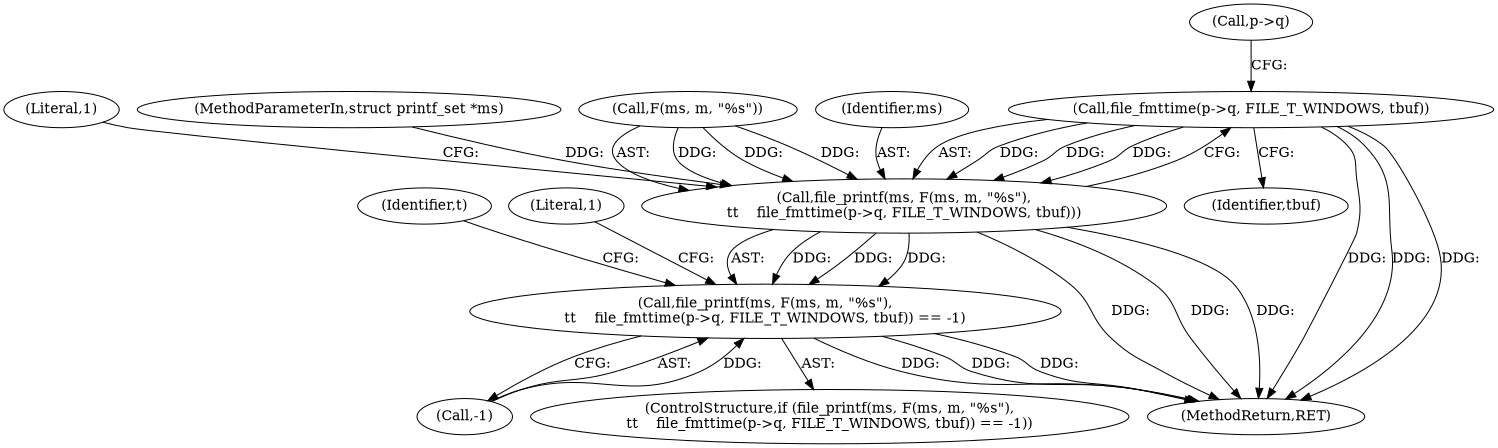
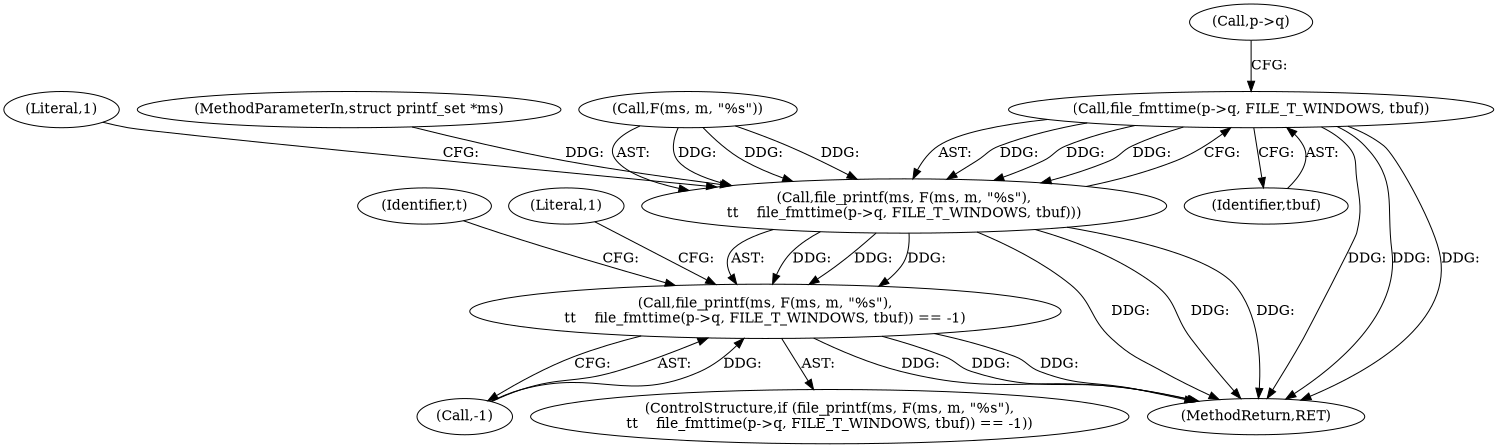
  digraph {
    n1 [label="(Call,file_fmttime(p->q, FILE_T_WINDOWS, tbuf))"]
    n2 [label="(Call,file_printf(ms, F(ms, m, \"%s\"),\n\t\t    file_fmttime(p->q, FILE_T_WINDOWS, tbuf)))"]
    n3 [label="(Identifier,tbuf)"]
    n4 [label="(MethodReturn,RET)"]
    n5 [label="(Call,file_printf(ms, F(ms, m, \"%s\"),\n\t\t    file_fmttime(p->q, FILE_T_WINDOWS, tbuf)) == -1)"]
    n6 [label="(Call,-1)"]
    n7 [label="(ControlStructure,if (file_printf(ms, F(ms, m, \"%s\"),\n\t\t    file_fmttime(p->q, FILE_T_WINDOWS, tbuf)) == -1))"]
    n8 [label="(Call,p->q)"]
    n9 [label="(Literal,1)"]
    n10 [label="(Identifier,t)"]
    n11 [label="(MethodParameterIn,struct printf_set *ms)"]
    n12 [label="(Call,F(ms, m, \"%s\"))"]
    n13 [label="(Literal,1)"]
-   n14 [label="(Identifier,ms)"]
    n1 -> n2 [label="AST: "]
    n1 -> n2 [label="DDG: "]
    n1 -> n2 [label="DDG: "]
    n1 -> n2 [label="DDG: "]
    n1 -> n3 [label="CFG: "]
    n1 -> n4 [label="DDG: "]
    n1 -> n4 [label="DDG: "]
    n1 -> n4 [label="DDG: "]
    n2 -> n1 [label="CFG: "]
    n2 -> n4 [label="DDG: "]
    n2 -> n4 [label="DDG: "]
    n2 -> n4 [label="DDG: "]
    n2 -> n5 [label="AST: "]
    n2 -> n5 [label="DDG: "]
    n2 -> n5 [label="DDG: "]
    n2 -> n5 [label="DDG: "]
+   n3 -> n1 [label="AST: "]
    n5 -> n4 [label="DDG: "]
    n5 -> n4 [label="DDG: "]
    n5 -> n4 [label="DDG: "]
    n5 -> n6 [label="CFG: "]
    n5 -> n7 [label="AST: "]
    n6 -> n5 [label="AST: "]
    n6 -> n5 [label="DDG: "]
    n8 -> n1 [label="CFG: "]
    n9 -> n2 [label="CFG: "]
    n10 -> n5 [label="CFG: "]
    n11 -> n2 [label="DDG: "]
    n12 -> n2 [label="AST: "]
    n12 -> n2 [label="DDG: "]
    n12 -> n2 [label="DDG: "]
    n12 -> n2 [label="DDG: "]
    n13 -> n5 [label="CFG: "]
-   n14 -> n2 [label="AST: "]
  }
